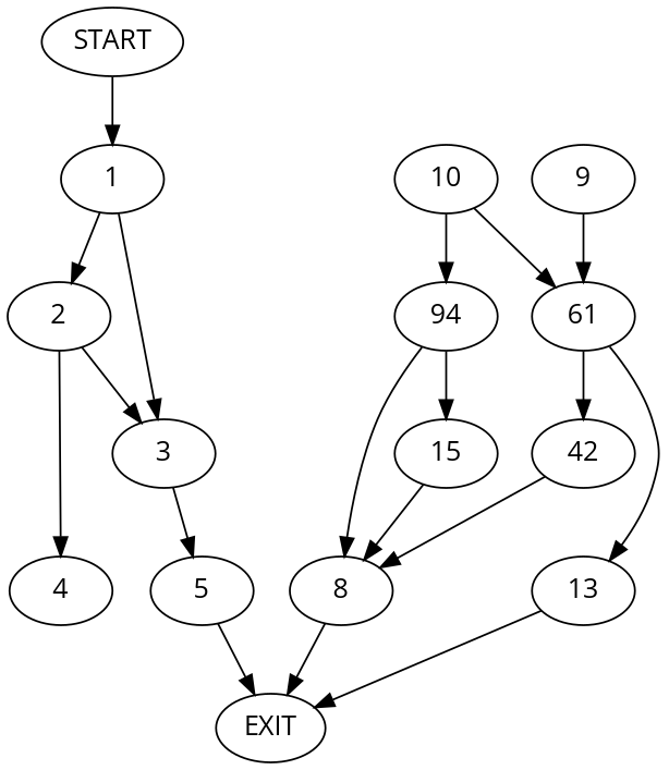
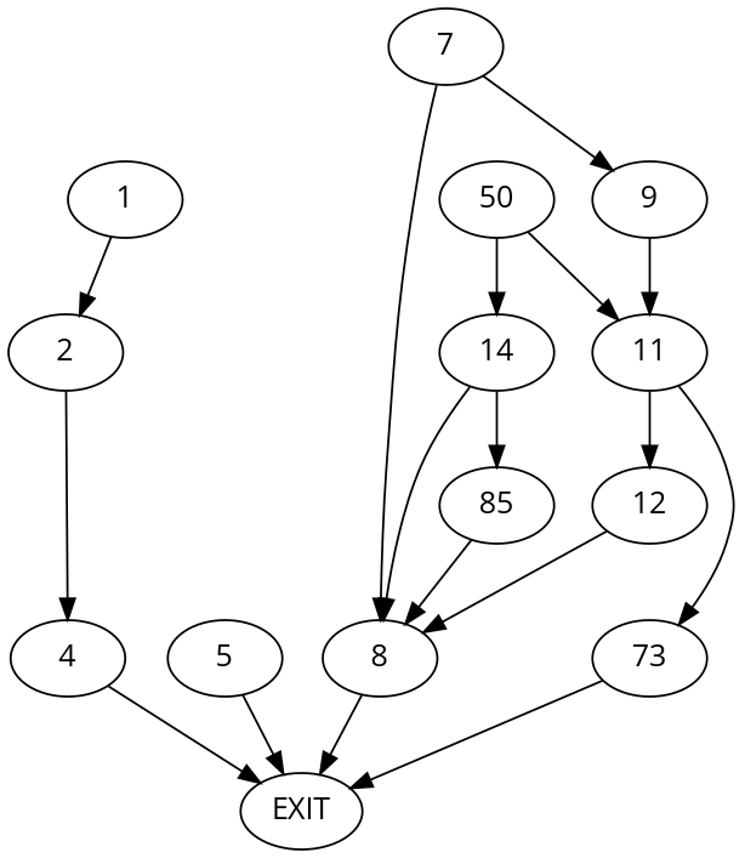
  digraph {
    fontname="Open Sans"
    node [fontname="Open Sans"]
    edge [fontname="Open Sans"]
-   n1 [label=START]
    1
    2
-   3
    n5 [label=EXIT]
    4
    5
+   7
    8
    9
-   11 [label=61]
-   10
-   14 [label=94]
-   12 [label=42]
-   13
-   15
-   n1 -> 1
+   11
+   10 [label=50]
+   14
+   12
+   13 [label=73]
+   15 [label=85]
    1 -> 2
-   1 -> 3
-   2 -> 3
    2 -> 4
-   3 -> 5
+   4 -> n5
    5 -> n5
+   7 -> 8
+   7 -> 9
    8 -> n5
    9 -> 11
    11 -> 12
    11 -> 13
    10 -> 11
    10 -> 14
    14 -> 8
    14 -> 15
    12 -> 8
    13 -> n5
    15 -> 8
  }
